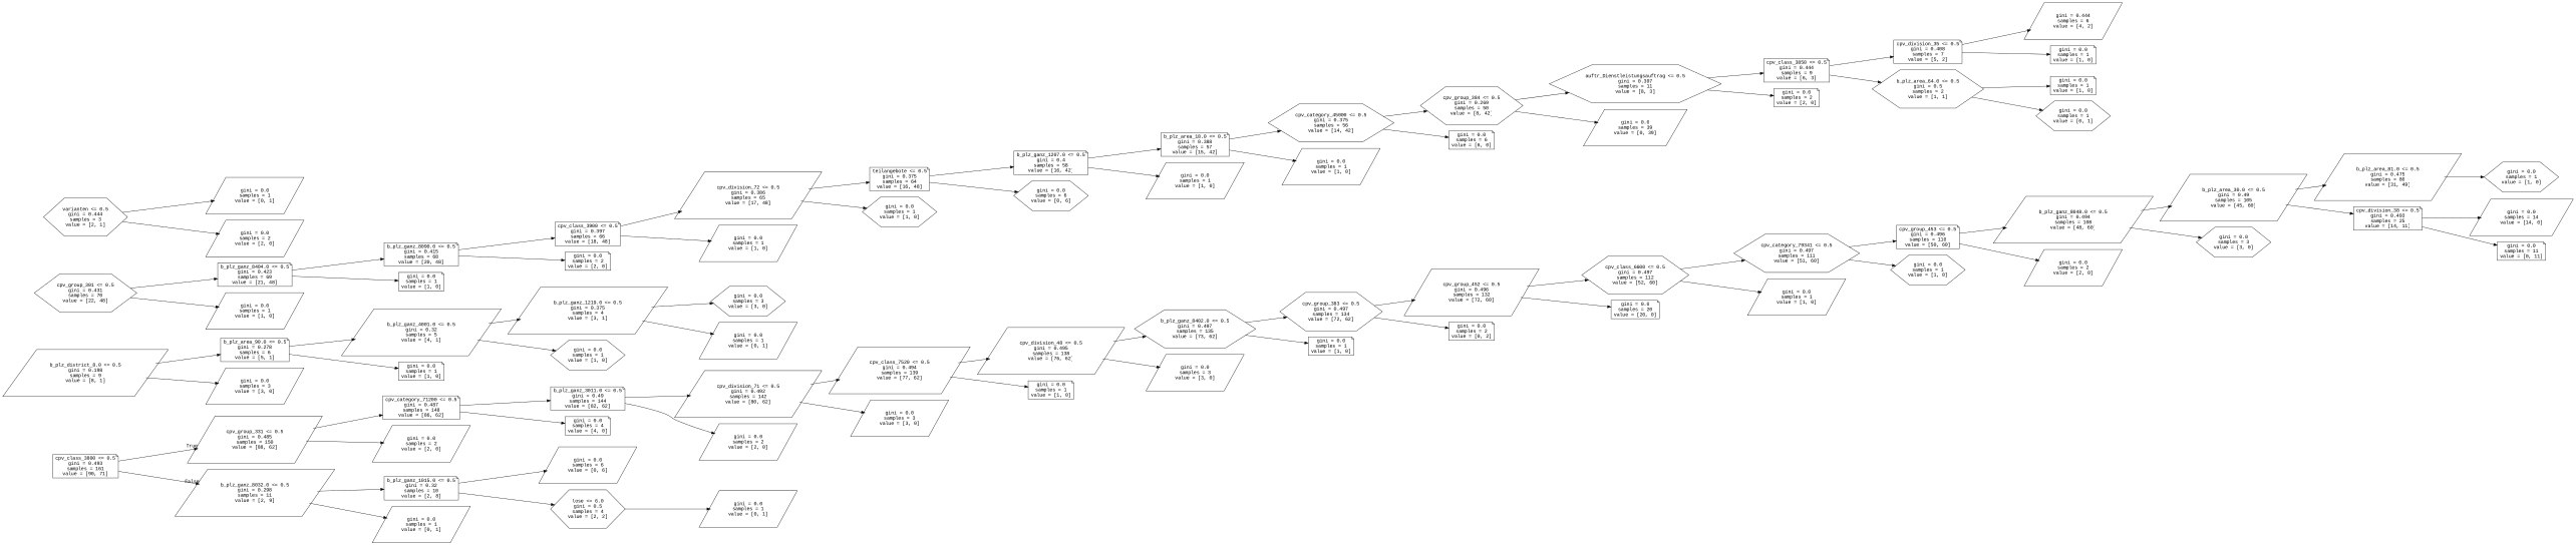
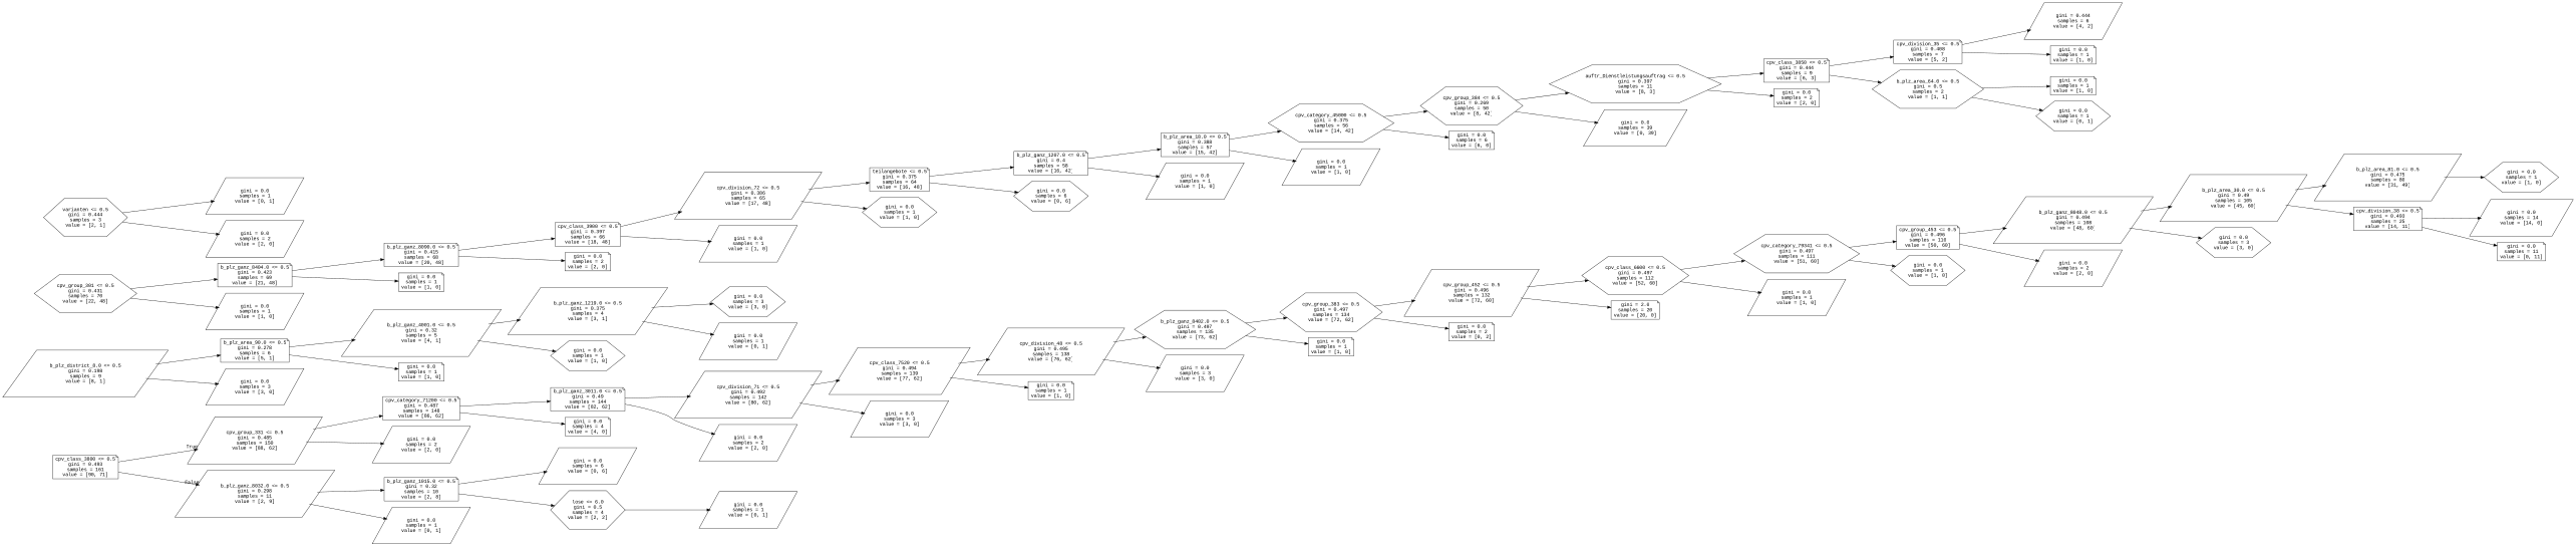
  digraph {
    fontname="Liberation Mono"
    rankdir=LR
    node [fontname="Liberation Mono" shape=parallelogram]
    edge [fontname="Liberation Mono"]
    n1 [label="cpv_class_3800 <= 0.5\ngini = 0.493\nsamples = 161\nvalue = [90, 71]" shape=note]
    n2 [label="cpv_group_331 <= 0.5\ngini = 0.485\nsamples = 150\nvalue = [88, 62]"]
    n3 [label="b_plz_ganz_8032.0 <= 0.5\ngini = 0.298\nsamples = 11\nvalue = [2, 9]"]
    n4 [label="cpv_category_71200 <= 0.5\ngini = 0.487\nsamples = 148\nvalue = [86, 62]" shape=note]
    n5 [label="gini = 0.0\nsamples = 2\nvalue = [2, 0]"]
    n6 [label="b_plz_ganz_1015.0 <= 0.5\ngini = 0.32\nsamples = 10\nvalue = [2, 8]" shape=note]
    n7 [label="gini = 0.0\nsamples = 1\nvalue = [0, 1]"]
    n8 [label="b_plz_ganz_3011.0 <= 0.5\ngini = 0.49\nsamples = 144\nvalue = [82, 62]" shape=note]
    n9 [label="gini = 0.0\nsamples = 4\nvalue = [4, 0]" shape=note]
    n10 [label="cpv_division_71 <= 0.5\ngini = 0.492\nsamples = 142\nvalue = [80, 62]"]
    n11 [label="gini = 0.0\nsamples = 2\nvalue = [2, 0]"]
    n12 [label="cpv_class_7520 <= 0.5\ngini = 0.494\nsamples = 139\nvalue = [77, 62]"]
    n13 [label="gini = 0.0\nsamples = 3\nvalue = [3, 0]"]
    n14 [label="cpv_division_48 <= 0.5\ngini = 0.495\nsamples = 138\nvalue = [76, 62]"]
    n15 [label="gini = 0.0\nsamples = 1\nvalue = [1, 0]" shape=note]
    n16 [label="b_plz_ganz_8402.0 <= 0.5\ngini = 0.497\nsamples = 135\nvalue = [73, 62]" shape=hexagon]
    n17 [label="gini = 0.0\nsamples = 3\nvalue = [3, 0]"]
    n18 [label="cpv_group_383 <= 0.5\ngini = 0.497\nsamples = 134\nvalue = [72, 62]" shape=hexagon]
    n19 [label="gini = 0.0\nsamples = 1\nvalue = [1, 0]" shape=note]
    n20 [label="cpv_group_452 <= 0.5\ngini = 0.496\nsamples = 132\nvalue = [72, 60]"]
    n21 [label="gini = 0.0\nsamples = 2\nvalue = [0, 2]" shape=note]
    n22 [label="cpv_class_6600 <= 0.5\ngini = 0.497\nsamples = 112\nvalue = [52, 60]" shape=hexagon]
-   n23 [label="gini = 0.0\nsamples = 20\nvalue = [20, 0]" shape=note]
+   n23 [label="gini = 2.0\nsamples = 20\nvalue = [20, 0]" shape=note]
    n24 [label="cpv_category_79341 <= 0.5\ngini = 0.497\nsamples = 111\nvalue = [51, 60]" shape=hexagon]
    n25 [label="gini = 0.0\nsamples = 1\nvalue = [1, 0]"]
    n26 [label="cpv_group_453 <= 0.5\ngini = 0.496\nsamples = 110\nvalue = [50, 60]" shape=note]
    n27 [label="gini = 0.0\nsamples = 1\nvalue = [1, 0]" shape=hexagon]
    n28 [label="b_plz_ganz_8048.0 <= 0.5\ngini = 0.494\nsamples = 108\nvalue = [48, 60]"]
    n29 [label="gini = 0.0\nsamples = 2\nvalue = [2, 0]"]
    n30 [label="b_plz_area_30.0 <= 0.5\ngini = 0.49\nsamples = 105\nvalue = [45, 60]"]
    n31 [label="gini = 0.0\nsamples = 3\nvalue = [3, 0]" shape=hexagon]
    n32 [label="b_plz_area_81.0 <= 0.5\ngini = 0.475\nsamples = 80\nvalue = [31, 49]"]
    n33 [label="cpv_division_38 <= 0.5\ngini = 0.493\nsamples = 25\nvalue = [14, 11]" shape=note]
    n34 [label="gini = 0.0\nsamples = 1\nvalue = [1, 0]" shape=hexagon]
    n35 [label="gini = 0.0\nsamples = 14\nvalue = [14, 0]"]
    n36 [label="gini = 0.0\nsamples = 11\nvalue = [0, 11]" shape=note]
    n37 [label="b_plz_district_8.0 <= 0.5\ngini = 0.198\nsamples = 9\nvalue = [8, 1]"]
    n38 [label="b_plz_area_90.0 <= 0.5\ngini = 0.278\nsamples = 6\nvalue = [5, 1]" shape=note]
    n39 [label="gini = 0.0\nsamples = 3\nvalue = [3, 0]"]
    n40 [label="cpv_group_301 <= 0.5\ngini = 0.431\nsamples = 70\nvalue = [22, 48]" shape=hexagon]
    n41 [label="b_plz_ganz_8404.0 <= 0.5\ngini = 0.423\nsamples = 69\nvalue = [21, 48]" shape=note]
    n42 [label="gini = 0.0\nsamples = 1\nvalue = [1, 0]"]
    n43 [label="b_plz_ganz_4001.0 <= 0.5\ngini = 0.32\nsamples = 5\nvalue = [4, 1]"]
    n44 [label="gini = 0.0\nsamples = 1\nvalue = [1, 0]" shape=note]
    n45 [label="b_plz_ganz_1219.0 <= 0.5\ngini = 0.375\nsamples = 4\nvalue = [3, 1]"]
    n46 [label="gini = 0.0\nsamples = 1\nvalue = [1, 0]" shape=hexagon]
    n47 [label="gini = 0.0\nsamples = 3\nvalue = [3, 0]" shape=hexagon]
    n48 [label="gini = 0.0\nsamples = 1\nvalue = [0, 1]"]
    n49 [label="b_plz_ganz_8090.0 <= 0.5\ngini = 0.415\nsamples = 68\nvalue = [20, 48]" shape=note]
    n50 [label="gini = 0.0\nsamples = 1\nvalue = [1, 0]" shape=note]
    n51 [label="cpv_class_3900 <= 0.5\ngini = 0.397\nsamples = 66\nvalue = [18, 48]" shape=note]
    n52 [label="gini = 0.0\nsamples = 2\nvalue = [2, 0]" shape=note]
    n53 [label="cpv_division_72 <= 0.5\ngini = 0.386\nsamples = 65\nvalue = [17, 48]"]
    n54 [label="gini = 0.0\nsamples = 1\nvalue = [1, 0]"]
    n55 [label="teilangebote <= 0.5\ngini = 0.375\nsamples = 64\nvalue = [16, 48]" shape=note]
    n56 [label="gini = 0.0\nsamples = 1\nvalue = [1, 0]" shape=hexagon]
    n57 [label="b_plz_ganz_1207.0 <= 0.5\ngini = 0.4\nsamples = 58\nvalue = [16, 42]" shape=note]
    n58 [label="gini = 0.0\nsamples = 6\nvalue = [0, 6]" shape=hexagon]
    n59 [label="b_plz_area_18.0 <= 0.5\ngini = 0.388\nsamples = 57\nvalue = [15, 42]" shape=note]
    n60 [label="gini = 0.0\nsamples = 1\nvalue = [1, 0]"]
    n61 [label="cpv_category_45000 <= 0.5\ngini = 0.375\nsamples = 56\nvalue = [14, 42]" shape=hexagon]
    n62 [label="gini = 0.0\nsamples = 1\nvalue = [1, 0]"]
    n63 [label="cpv_group_384 <= 0.5\ngini = 0.269\nsamples = 50\nvalue = [8, 42]" shape=hexagon]
    n64 [label="gini = 0.0\nsamples = 6\nvalue = [6, 0]" shape=note]
    n65 [label="auftr_Dienstleistungsauftrag <= 0.5\ngini = 0.397\nsamples = 11\nvalue = [8, 3]" shape=hexagon]
    n66 [label="gini = 0.0\nsamples = 39\nvalue = [0, 39]"]
    n67 [label="cpv_class_3850 <= 0.5\ngini = 0.444\nsamples = 9\nvalue = [6, 3]" shape=note]
    n68 [label="gini = 0.0\nsamples = 2\nvalue = [2, 0]" shape=note]
    n69 [label="cpv_division_35 <= 0.5\ngini = 0.408\nsamples = 7\nvalue = [5, 2]" shape=note]
    n70 [label="b_plz_area_64.0 <= 0.5\ngini = 0.5\nsamples = 2\nvalue = [1, 1]" shape=hexagon]
    n71 [label="gini = 0.444\nsamples = 6\nvalue = [4, 2]"]
    n72 [label="gini = 0.0\nsamples = 1\nvalue = [1, 0]" shape=note]
    n73 [label="gini = 0.0\nsamples = 1\nvalue = [1, 0]" shape=note]
    n74 [label="gini = 0.0\nsamples = 1\nvalue = [0, 1]" shape=hexagon]
    n75 [label="gini = 0.0\nsamples = 6\nvalue = [0, 6]"]
    n76 [label="lose <= 6.0\ngini = 0.5\nsamples = 4\nvalue = [2, 2]" shape=hexagon]
    n77 [label="gini = 0.0\nsamples = 1\nvalue = [0, 1]"]
    n78 [label="varianten <= 0.5\ngini = 0.444\nsamples = 3\nvalue = [2, 1]" shape=hexagon]
    n79 [label="gini = 0.0\nsamples = 1\nvalue = [0, 1]"]
    n80 [label="gini = 0.0\nsamples = 2\nvalue = [2, 0]"]
    n1 -> n2 [headlabel=True labelangle=45 labeldistance=2.5]
    n1 -> n3 [headlabel=False labelangle=-45 labeldistance=2.5]
    n2 -> n4
    n2 -> n5
    n3 -> n6
    n3 -> n7
    n4 -> n8
    n4 -> n9
    n6 -> n75
    n6 -> n76
    n8 -> n10
    n8 -> n11
    n10 -> n12
    n10 -> n13
    n12 -> n14
    n12 -> n15
    n14 -> n16
    n14 -> n17
    n16 -> n18
    n16 -> n19
    n18 -> n20
    n18 -> n21
    n20 -> n22
    n20 -> n23
    n22 -> n24
    n22 -> n25
    n24 -> n26
    n24 -> n27
    n26 -> n28
    n26 -> n29
    n28 -> n30
    n28 -> n31
    n30 -> n32
    n30 -> n33
    n32 -> n34
    n33 -> n35
    n33 -> n36
    n37 -> n38
    n37 -> n39
    n38 -> n43
    n38 -> n44
    n40 -> n41
    n40 -> n42
    n41 -> n49
    n41 -> n50
    n43 -> n45
    n43 -> n46
    n45 -> n47
    n45 -> n48
    n49 -> n51
    n49 -> n52
    n51 -> n53
    n51 -> n54
    n53 -> n55
    n53 -> n56
    n55 -> n57
    n55 -> n58
    n57 -> n59
    n57 -> n60
    n59 -> n61
    n59 -> n62
    n61 -> n63
    n61 -> n64
    n63 -> n65
    n63 -> n66
    n65 -> n67
    n65 -> n68
    n67 -> n69
    n67 -> n70
    n69 -> n71
    n69 -> n72
    n70 -> n73
    n70 -> n74
    n76 -> n77
    n78 -> n79
    n78 -> n80
  }
